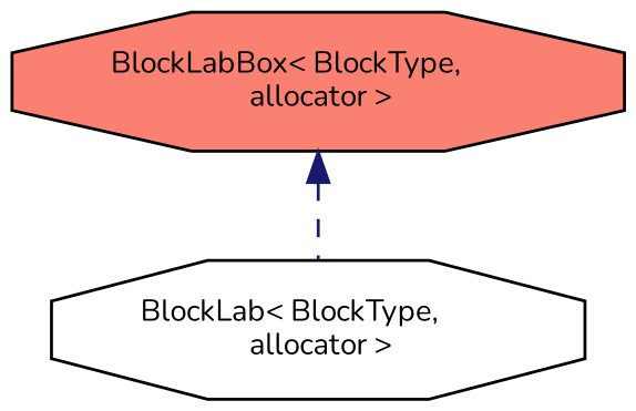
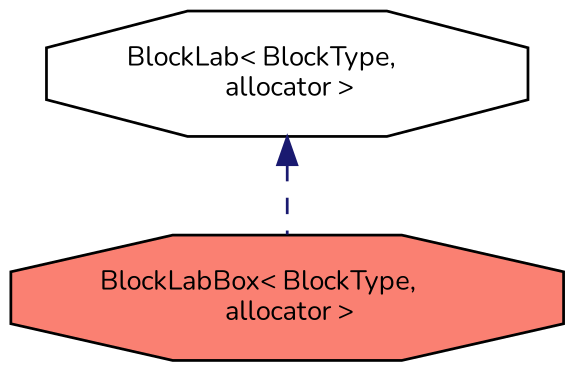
  digraph {
    fontname=Nunito
    node [color=black fontname=Nunito fontsize=10 shape=octagon style=filled]
    n1 [fillcolor=salmon fontcolor=black height=0.2 label="BlockLabBox\< BlockType,\l allocator \>" width=0.4]
    n2 [fillcolor=white height=0.2 label="BlockLab\< BlockType,\l allocator \>" width=0.4]
-   n1 -> n2 [color=midnightblue dir=back fontname=Nunito fontsize=10 labelfontname=Helvetica labelfontsize=10 style=dashed]
+   n2 -> n1 [color=midnightblue dir=back fontname=Nunito fontsize=10 labelfontname=Helvetica labelfontsize=10 style=dashed]
  }
